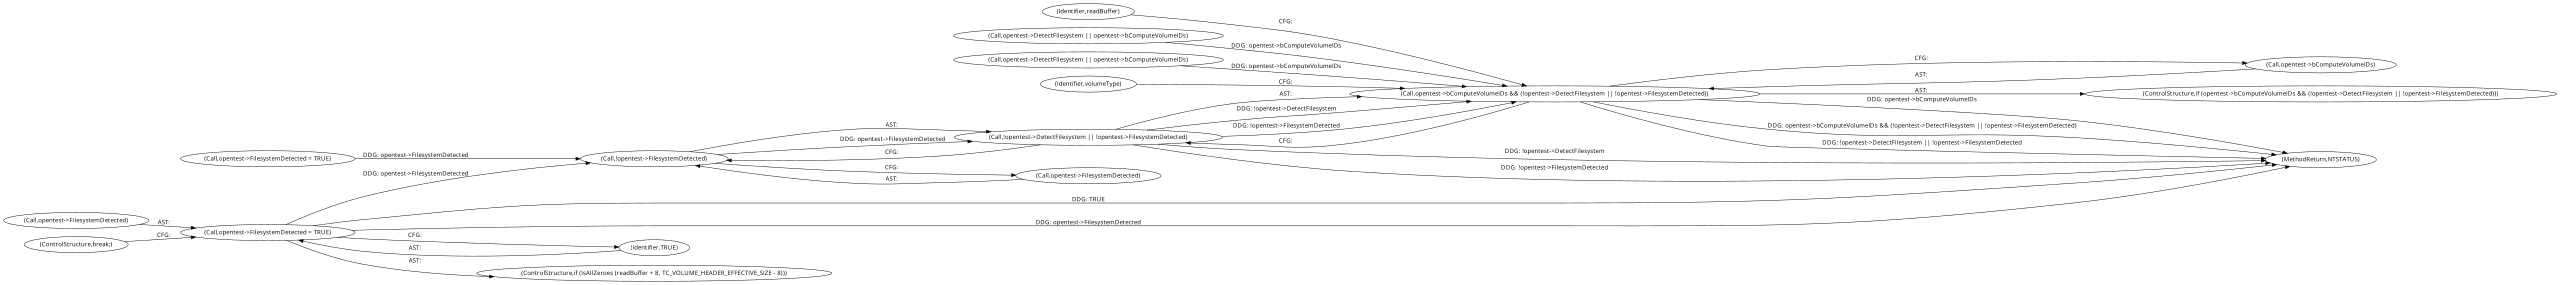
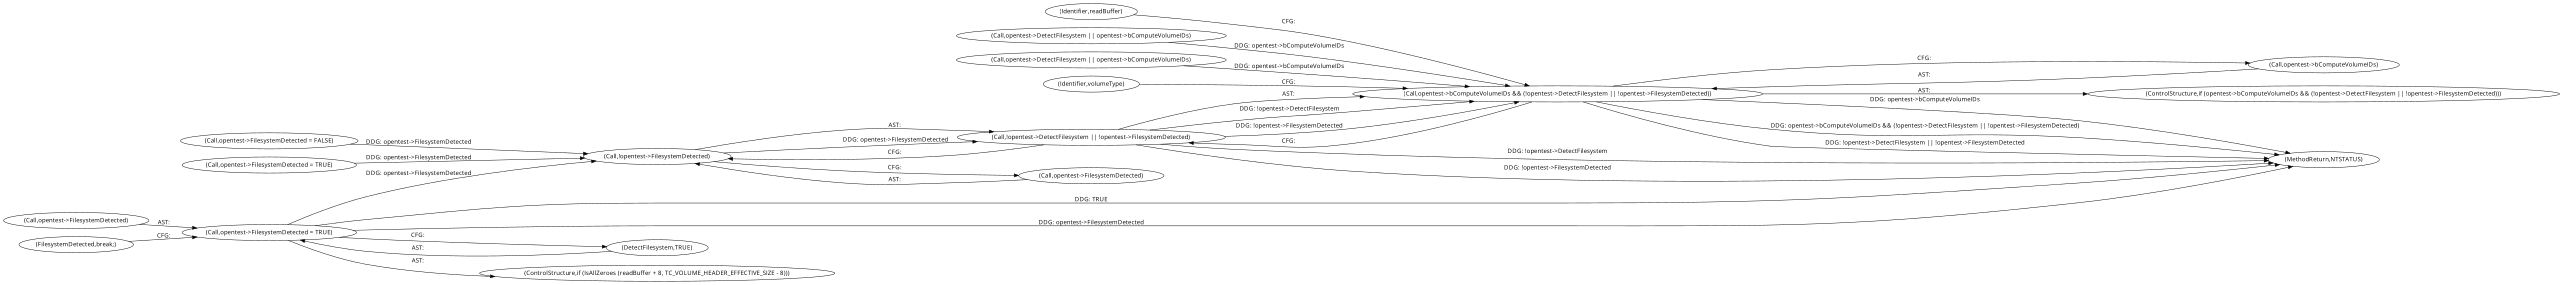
  digraph {
    fontname="Open Sans"
    rankdir=LR
    node [fontname="Open Sans"]
    edge [fontname="Open Sans"]
    n1 [label="(Call,opentest->FilesystemDetected = TRUE)"]
    n2 [label="(Call,!opentest->FilesystemDetected)"]
    n3 [label="(MethodReturn,NTSTATUS)"]
-   n4 [label="(Identifier,TRUE)"]
+   n4 [label="(DetectFilesystem,TRUE)"]
    n5 [label="(ControlStructure,if (IsAllZeroes (readBuffer + 8, TC_VOLUME_HEADER_EFFECTIVE_SIZE - 8)))"]
    n6 [label="(Call,!opentest->DetectFilesystem || !opentest->FilesystemDetected)"]
    n7 [label="(Call,opentest->FilesystemDetected)"]
    n8 [label="(Call,opentest->bComputeVolumeIDs && (!opentest->DetectFilesystem || !opentest->FilesystemDetected))"]
    n9 [label="(Call,opentest->bComputeVolumeIDs)"]
    n10 [label="(ControlStructure,if (opentest->bComputeVolumeIDs && (!opentest->DetectFilesystem || !opentest->FilesystemDetected)))"]
+   n11 [label="(Call,opentest->FilesystemDetected = FALSE)"]
    n12 [label="(Call,opentest->FilesystemDetected = TRUE)"]
    n13 [label="(Identifier,readBuffer)"]
    n14 [label="(Call,opentest->FilesystemDetected)"]
    n15 [label="(Call,opentest->DetectFilesystem || opentest->bComputeVolumeIDs)"]
    n16 [label="(Call,opentest->DetectFilesystem || opentest->bComputeVolumeIDs)"]
-   n17 [label="(ControlStructure,break;)"]
+   n17 [label="(FilesystemDetected,break;)"]
    n18 [label="(Identifier,volumeType)"]
    n1 -> n2 [label="DDG: opentest->FilesystemDetected"]
    n1 -> n3 [label="DDG: TRUE"]
    n1 -> n3 [label="DDG: opentest->FilesystemDetected"]
    n1 -> n4 [label="CFG: "]
    n1 -> n5 [label="AST: "]
    n2 -> n6 [label="AST: "]
    n2 -> n6 [label="DDG: opentest->FilesystemDetected"]
    n2 -> n7 [label="CFG: "]
    n4 -> n1 [label="AST: "]
    n6 -> n2 [label="CFG: "]
    n6 -> n3 [label="DDG: !opentest->DetectFilesystem"]
    n6 -> n3 [label="DDG: !opentest->FilesystemDetected"]
    n6 -> n8 [label="AST: "]
    n6 -> n8 [label="DDG: !opentest->DetectFilesystem"]
    n6 -> n8 [label="DDG: !opentest->FilesystemDetected"]
    n7 -> n2 [label="AST: "]
    n8 -> n3 [label="DDG: opentest->bComputeVolumeIDs"]
    n8 -> n3 [label="DDG: opentest->bComputeVolumeIDs && (!opentest->DetectFilesystem || !opentest->FilesystemDetected)"]
    n8 -> n3 [label="DDG: !opentest->DetectFilesystem || !opentest->FilesystemDetected"]
    n8 -> n6 [label="CFG: "]
    n8 -> n9 [label="CFG: "]
    n8 -> n10 [label="AST: "]
    n9 -> n8 [label="AST: "]
+   n11 -> n2 [label="DDG: opentest->FilesystemDetected"]
    n12 -> n2 [label="DDG: opentest->FilesystemDetected"]
    n13 -> n8 [label="CFG: "]
    n14 -> n1 [label="AST: "]
    n15 -> n8 [label="DDG: opentest->bComputeVolumeIDs"]
    n16 -> n8 [label="DDG: opentest->bComputeVolumeIDs"]
    n17 -> n1 [label="CFG: "]
    n18 -> n8 [label="CFG: "]
  }
